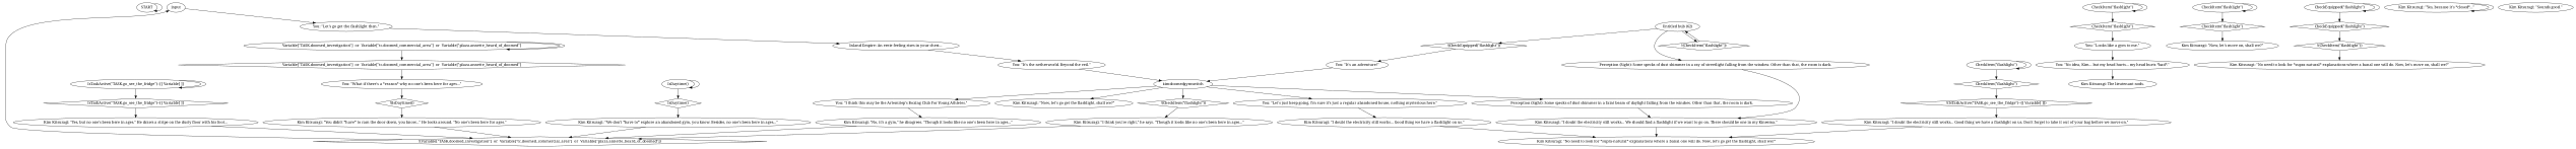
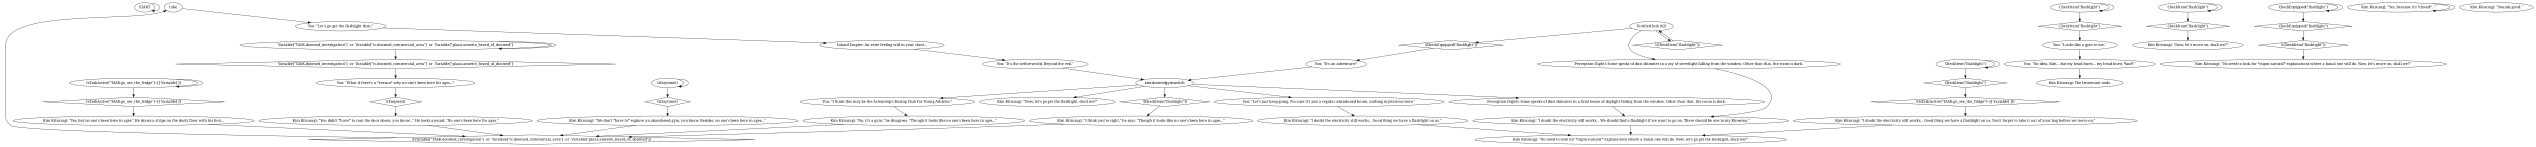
  digraph {
    fontname="Noto Serif"
    node [fontname="Noto Serif"]
    edge [fontname="Noto Serif"]
    n1 [label=START]
-   n2 [label=input]
+   n2 [label=take]
    n3 [label="You: \"Let's go get the flashlight then.\""]
-   n4 [label="Inland Empire: An eerie feeling rises in your chest..."]
+   n4 [label="Inland Empire: An eerie feeling will in your chest..."]
    n5 [label="CheckItem(\"flashlight\")"]
    n6 [label="CheckItem(\"flashlight\")" shape=diamond]
    n7 [label="You: \"Looks like a gym to me.\""]
    n8 [label="You: \"No idea, Kim... but my head hurts... my head hurts *bad*.\""]
    n9 [label="!(CheckItem(\"flashlight\"))" shape=diamond]
    n10 [label="Kim Kitsuragi: \"I think you're right,\" he says. \"Though it looks like no one's been here in ages...\""]
    n11 [label="!(Variable[\"TASK.doomed_investigation\"]  or  Variable[\"tc.doomed_commercial_area\"]  or  Variable[\"plaza.annette_heard_of_doomed\"])" shape=diamond]
    n12 [label="Kim Kitsuragi: The lieutenant nods."]
    n13 [label="Kim Kitsuragi: \"Now, let's move on, shall we?\""]
    n14 [label="Kim Kitsuragi: \"No need to look for *supra-natural* explanations where a banal one will do. Now, let's move on, shall we?\""]
    n15 [label="Kim Kitsuragi: \"No need to look for *supra-natural* explanations where a banal one will do. Now, let's go get the flashlight, shall we?\""]
    n16 [label="IsDaytime()"]
    n17 [label="IsDaytime()" shape=diamond]
    n18 [label="Kim Kitsuragi: \"We don't *have to* explore an abandoned gym, you know. Besides, no one's been here in ages...\""]
-   n19 [label="!(IsDaytime())" shape=diamond]
+   n19 [label="!(Empire())" shape=diamond]
    n20 [label="Kim Kitsuragi: \"You didn't *have* to ram the door down, you know...\" He looks around. \"No one's been here for ages.\""]
    n21 [label="Kim Kitsuragi: \"Yes, because it's *closed*...\""]
    n22 [label="Variable[\"TASK.doomed_investigation\"]  or  Variable[\"tc.doomed_commercial_area\"]  or  Variable[\"plaza.annette_heard_of_doomed\"]"]
    n23 [label="Variable[\"TASK.doomed_investigation\"]  or  Variable[\"tc.doomed_commercial_area\"]  or  Variable[\"plaza.annette_heard_of_doomed\"]" shape=diamond]
    n24 [label="You: \"What if there's a *reason* why no one's been here for ages...\""]
    n25 [label="CheckItem(\"flashlight\")"]
    n26 [label="CheckItem(\"flashlight\")" shape=diamond]
    n27 [label="!(IsTaskActive(\"TASK.go_see_the_fridge\")--[[ Variable[ ]])" shape=diamond]
    n28 [label="Kim Kitsuragi: \"I doubt the electricity still works... Good thing we have a flashlight on us. Don't forget to take it out of your bag before we move on.\""]
    n29 [label="!(CheckItem(\"flashlight\"))" shape=diamond]
    n30 [label="Untitled hub (62)"]
    n31 [label="Perception (Sight): Some specks of dust shimmer in a ray of streetlight falling from the window. Other than that, the room is dark."]
    n32 [label="!(CheckEquipped(\"flashlight\"))" shape=diamond]
    n33 [label="You: \"It's the netherworld. Beyond the veil.\""]
    n34 [label=kimdoomedgymswitch]
    n35 [label="Kim Kitsuragi: \"Now, let's go get the flashlight, shall we?\""]
    n36 [label="Perception (Sight): Some specks of dust shimmer in a faint beam of daylight falling from the window. Other than that, the room is dark."]
    n37 [label="You: \"I think this may be the Artemitep's Boxing Club For Young Athletes.\""]
    n38 [label="You: \"Let's just keep going, I'm sure it's just a regular abandoned house, nothing mysterious here.\""]
    n39 [label="Kim Kitsuragi: \"I doubt the electricity still works... We should find a flashlight if we want to go on. There should be one in my Kineema.\""]
    n40 [label="Kim Kitsuragi: \"No, it's a gym,\" he disagrees. \"Though it looks like no one's been here in ages...\""]
    n41 [label="Kim Kitsuragi: \"I doubt the electricity still works... Good thing we have a flashlight on us.\""]
    n42 [label="You: \"It's an adventure!\""]
    n43 [label="Kim Kitsuragi: \"Yes, but no one's been here in ages.\" He draws a stripe on the dusty floor with his foot..."]
    n44 [label="IsTaskActive(\"TASK.go_see_the_fridge\")--[[ Variable[ ]]"]
    n45 [label="IsTaskActive(\"TASK.go_see_the_fridge\")--[[ Variable[ ]]" shape=diamond]
    n46 [label="CheckEquipped(\"flashlight\")"]
    n47 [label="CheckEquipped(\"flashlight\")" shape=diamond]
    n48 [label="!(CheckItem(\"flashlight\"))" shape=diamond]
    n49 [label="CheckItem(\"flashlight\")"]
    n50 [label="CheckItem(\"flashlight\")" shape=diamond]
    n51 [label="Kim Kitsuragi: \"Sounds good.\""]
    n1 -> n1
    n2 -> n3
    n3 -> n4
    n4 -> n33
    n5 -> n5
    n5 -> n6
    n6 -> n7
    n7 -> n8
    n8 -> n12
    n9 -> n10
    n10 -> n11
    n11 -> n2
    n16 -> n16
    n16 -> n17
    n17 -> n18
    n18 -> n11
    n19 -> n20
    n20 -> n11
    n21 -> n21
    n22 -> n22
    n22 -> n23
    n23 -> n24
    n24 -> n19
    n25 -> n25
    n25 -> n26
    n26 -> n27
    n27 -> n28
    n28 -> n15
    n29 -> n30
    n30 -> n29
    n30 -> n31
    n30 -> n32
    n31 -> n39
    n32 -> n42
    n33 -> n34
    n34 -> n9
    n34 -> n35
    n34 -> n36
    n34 -> n37
    n34 -> n38
    n36 -> n39
    n37 -> n40
    n38 -> n41
    n39 -> n15
    n40 -> n11
    n41 -> n15
    n42 -> n34
    n43 -> n11
    n44 -> n44
    n44 -> n45
    n45 -> n43
    n46 -> n46
    n46 -> n47
    n47 -> n48
    n48 -> n14
    n49 -> n49
    n49 -> n50
    n50 -> n13
  }
